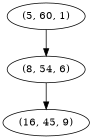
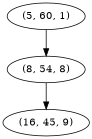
  digraph {
    n1 [label="(5, 60, 1)"]
-   "(8, 54, 6)"
+   "(8, 54, 6)" [label="(8, 54, 8)"]
    "(16, 45, 9)"
    n1 -> "(8, 54, 6)"
    "(8, 54, 6)" -> "(16, 45, 9)"
  }
